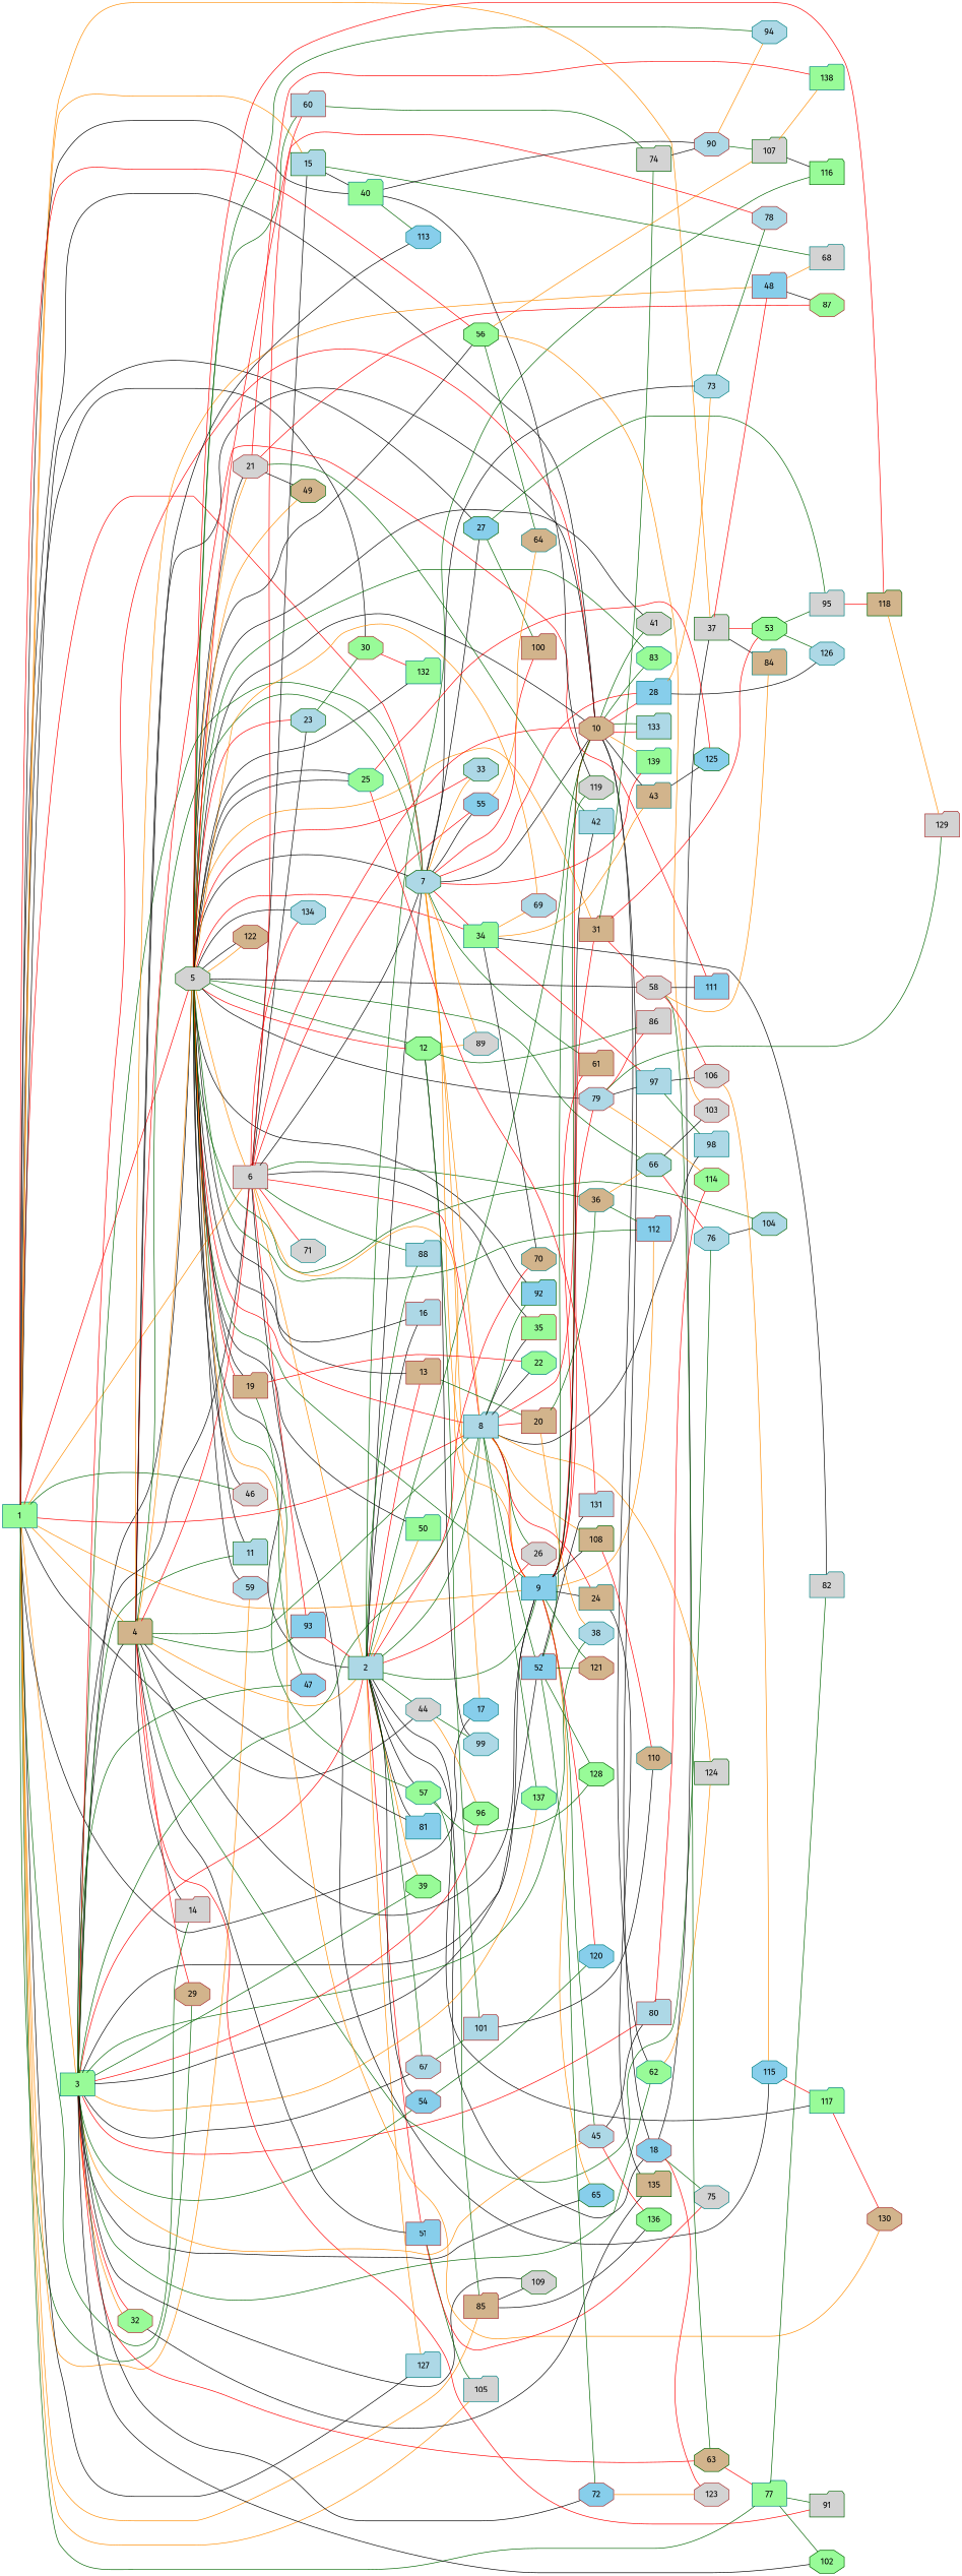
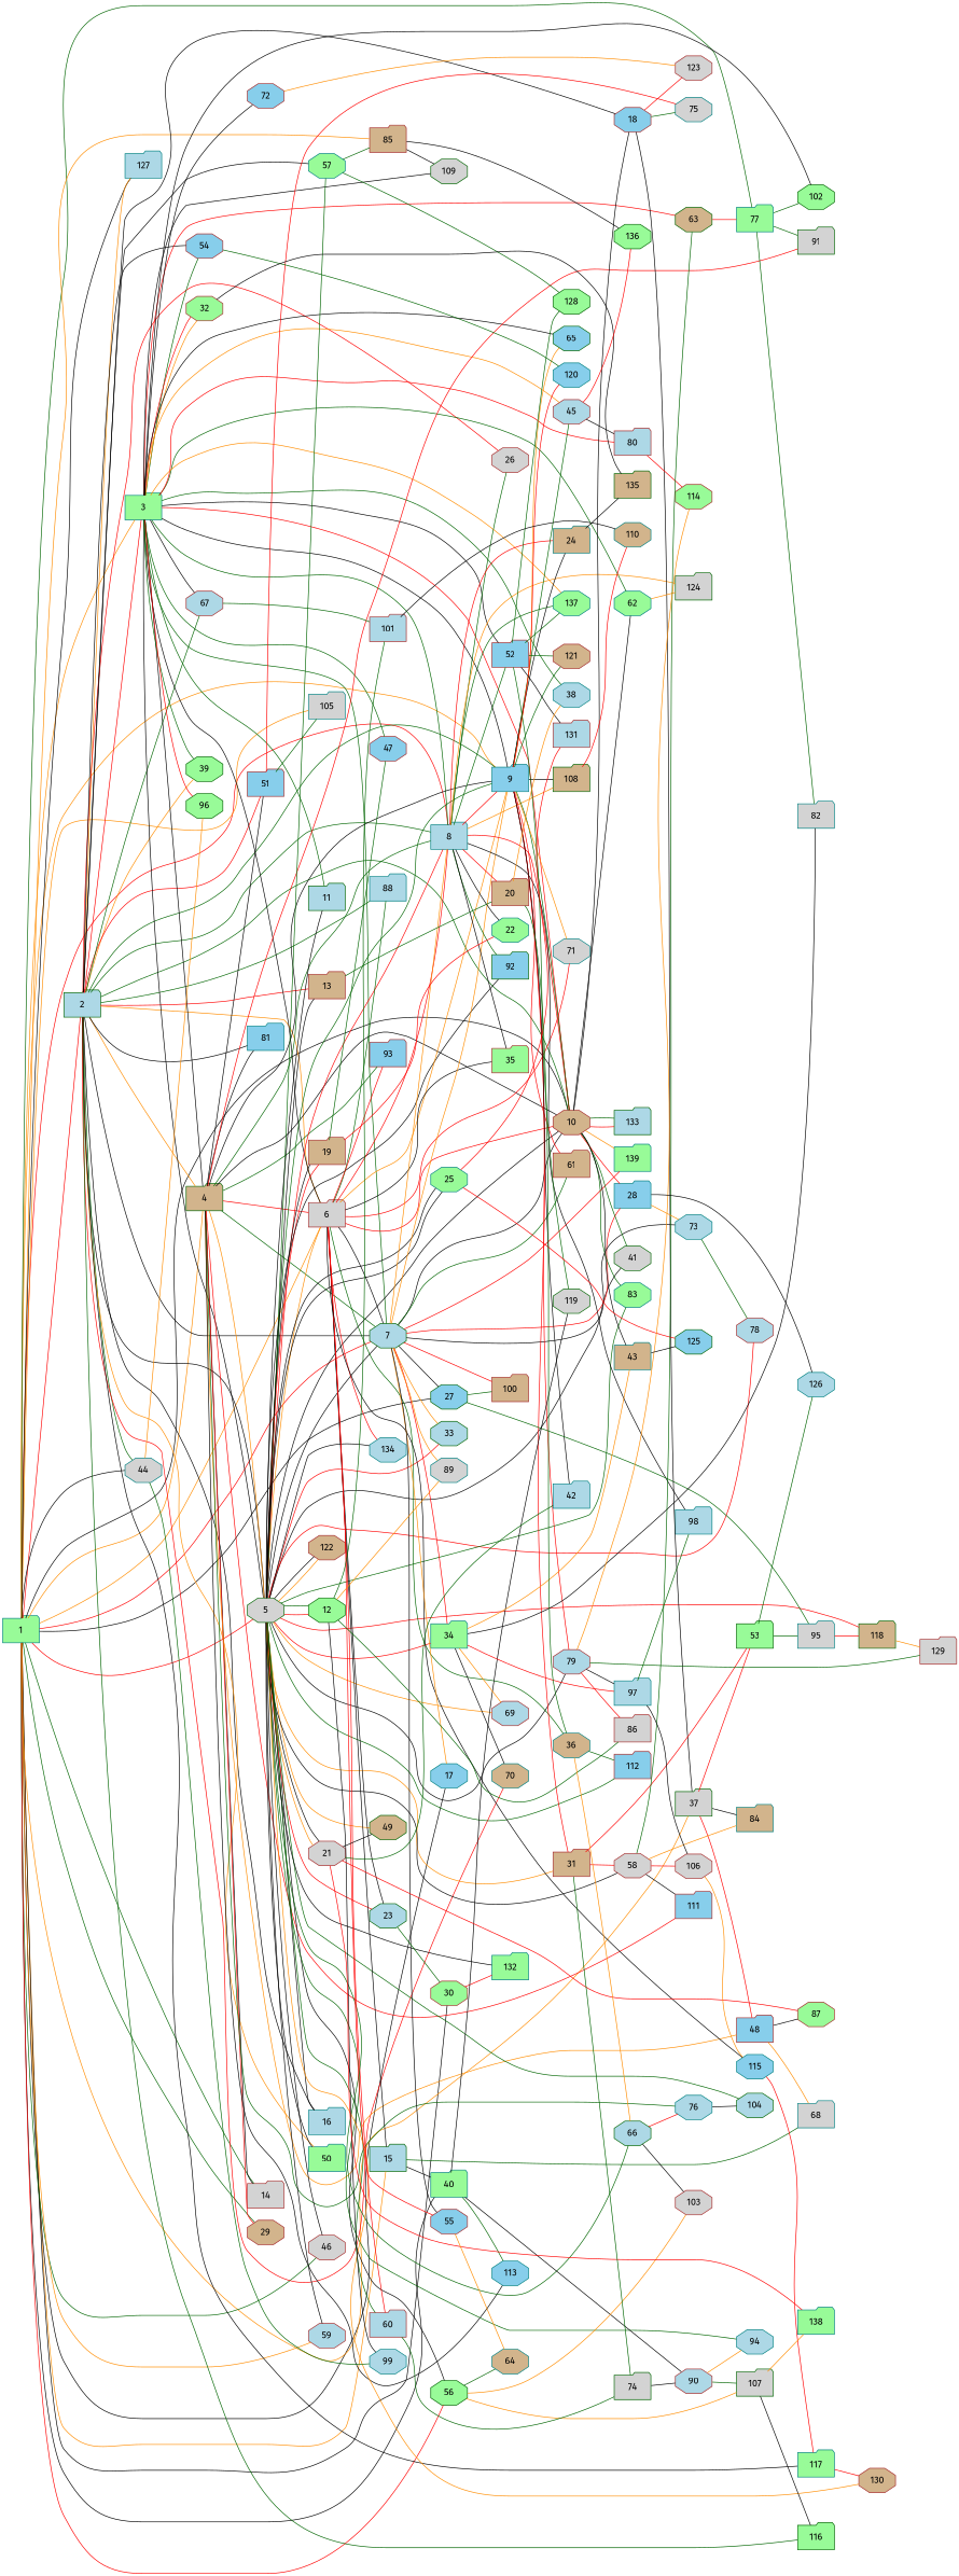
  graph {
    fontname="Fira Sans"
    rankdir=LR
    node [color=teal fillcolor=lightblue fontname="Fira Sans" shape=octagon style=filled]
    edge [color=black fontname="Fira Sans"]
    1 [fillcolor=palegreen shape=folder]
    2 [color=darkgreen shape=folder]
    3 [fillcolor=palegreen shape=folder]
    4 [color=darkgreen fillcolor=tan shape=folder]
    5 [color=darkgreen fillcolor=lightgrey]
    6 [color=brown fillcolor=lightgrey shape=folder]
    7 [color=darkgreen]
    8 [shape=folder]
    9 [fillcolor=skyblue shape=folder]
    10 [color=brown fillcolor=tan]
    14 [color=brown fillcolor=lightgrey shape=folder]
    15 [color=darkgreen shape=folder]
    17 [fillcolor=skyblue]
    27 [color=darkgreen fillcolor=skyblue]
    29 [color=brown fillcolor=tan]
    30 [color=brown fillcolor=palegreen]
    37 [color=darkgreen fillcolor=lightgrey shape=folder]
    40 [fillcolor=palegreen shape=folder]
    44 [fillcolor=lightgrey]
    46 [color=brown fillcolor=lightgrey]
    56 [color=darkgreen fillcolor=palegreen]
    59 [color=brown]
    77 [fillcolor=palegreen shape=folder]
    85 [color=brown fillcolor=tan shape=folder]
    105 [fillcolor=lightgrey shape=folder]
    127 [shape=folder]
    13 [color=brown fillcolor=tan shape=folder]
-   16 [color=brown shape=folder]
+   16 [shape=folder]
    18 [color=brown fillcolor=skyblue]
    26 [color=brown fillcolor=lightgrey]
    39 [color=darkgreen fillcolor=palegreen]
    50 [fillcolor=palegreen shape=folder]
    51 [color=brown fillcolor=skyblue shape=folder]
    54 [color=brown fillcolor=skyblue]
    57 [fillcolor=palegreen]
    67 [color=brown]
    70 [fillcolor=tan]
    81 [fillcolor=skyblue shape=folder]
    88 [shape=folder]
    116 [color=darkgreen fillcolor=palegreen shape=folder]
    117 [fillcolor=palegreen shape=folder]
    11 [color=darkgreen shape=folder]
    32 [color=brown fillcolor=palegreen]
    38
    45 [color=brown]
    47 [color=brown fillcolor=skyblue]
    52 [color=brown fillcolor=skyblue shape=folder]
    62 [fillcolor=palegreen]
    63 [color=darkgreen fillcolor=tan]
    65 [color=darkgreen fillcolor=skyblue]
    72 [color=brown fillcolor=skyblue]
    80 [color=brown shape=folder]
    96 [color=darkgreen fillcolor=palegreen]
    102 [color=darkgreen fillcolor=palegreen]
    109 [color=darkgreen fillcolor=lightgrey]
    137 [fillcolor=palegreen]
    48 [color=brown fillcolor=skyblue shape=folder]
    76
    91 [color=darkgreen fillcolor=lightgrey shape=folder]
    93 [color=brown fillcolor=skyblue shape=folder]
    111 [color=brown fillcolor=skyblue shape=folder]
    113 [fillcolor=skyblue]
    12 [color=darkgreen fillcolor=palegreen]
    19 [color=brown fillcolor=tan shape=folder]
    21 [color=brown fillcolor=lightgrey]
    23 [color=darkgreen]
    25 [fillcolor=palegreen]
    31 [color=brown fillcolor=tan shape=folder]
    33 [color=darkgreen]
    34 [fillcolor=palegreen shape=folder]
    41 [color=darkgreen fillcolor=lightgrey]
    49 [color=darkgreen fillcolor=tan]
    58 [color=brown fillcolor=lightgrey]
    60 [color=brown shape=folder]
    66 [color=darkgreen]
    69 [color=brown]
    78 [color=brown]
    79 [color=brown]
    83 [fillcolor=palegreen]
    92 [color=darkgreen fillcolor=skyblue shape=folder]
    94
    104 [color=darkgreen]
    112 [color=brown fillcolor=skyblue shape=folder]
    118 [color=darkgreen fillcolor=tan shape=folder]
    122 [color=brown fillcolor=tan]
    130 [color=brown fillcolor=tan]
    132 [fillcolor=palegreen shape=folder]
    134
    35 [color=brown fillcolor=palegreen shape=folder]
    36 [fillcolor=tan]
    55 [color=brown fillcolor=skyblue]
    71 [fillcolor=lightgrey]
    115 [fillcolor=skyblue]
    28 [fillcolor=skyblue shape=folder]
    61 [color=brown fillcolor=tan shape=folder]
    73
    89 [fillcolor=lightgrey]
    100 [color=brown fillcolor=tan shape=folder]
    139 [fillcolor=palegreen shape=folder]
    20 [color=brown fillcolor=tan shape=folder]
    22 [fillcolor=palegreen]
    24 [fillcolor=tan shape=folder]
    98 [shape=folder]
    108 [color=darkgreen fillcolor=tan shape=folder]
    124 [color=darkgreen fillcolor=lightgrey shape=folder]
    42 [shape=folder]
    120 [fillcolor=skyblue]
    121 [color=brown fillcolor=tan]
    43 [fillcolor=tan shape=folder]
    133 [color=darkgreen shape=folder]
    68 [fillcolor=lightgrey shape=folder]
    95 [fillcolor=lightgrey shape=folder]
-   53 [color=darkgreen fillcolor=palegreen]
+   53 [color=darkgreen fillcolor=palegreen shape=folder]
    84 [fillcolor=tan shape=folder]
    90 [color=brown]
    119 [color=darkgreen fillcolor=lightgrey]
    99
    64 [fillcolor=tan]
    103 [color=brown fillcolor=lightgrey]
    107 [color=darkgreen fillcolor=lightgrey shape=folder]
    82 [fillcolor=lightgrey shape=folder]
    136 [color=darkgreen fillcolor=palegreen]
    75 [fillcolor=lightgrey]
    123 [color=brown fillcolor=lightgrey]
    128 [color=darkgreen fillcolor=palegreen]
    101 [color=brown shape=folder]
    135 [color=darkgreen fillcolor=tan shape=folder]
    131 [color=brown shape=folder]
    114 [color=brown fillcolor=palegreen]
    87 [color=brown fillcolor=palegreen]
    86 [color=brown fillcolor=lightgrey shape=folder]
    138 [fillcolor=palegreen shape=folder]
    125 [color=darkgreen fillcolor=skyblue]
    74 [color=darkgreen fillcolor=lightgrey shape=folder]
    97 [shape=folder]
    106 [color=brown fillcolor=lightgrey]
    129 [color=brown fillcolor=lightgrey shape=folder]
    126
    110 [fillcolor=tan]
-   93 -- 2 [color=red]
+   1 -- 2 [color=red]
    1 -- 3 [color=darkorange]
    1 -- 4 [color=darkorange]
    1 -- 5 [color=red]
    1 -- 6 [color=darkorange]
    1 -- 7 [color=red]
    1 -- 8 [color=red]
    1 -- 9 [color=darkorange]
    1 -- 10
    1 -- 14 [color=darkgreen]
    1 -- 15 [color=darkorange]
    1 -- 17
    1 -- 27
    1 -- 29 [color=darkgreen]
    1 -- 30
    1 -- 37 [color=darkorange]
    1 -- 40
    1 -- 44
    1 -- 46 [color=darkgreen]
    1 -- 56 [color=red]
    1 -- 59 [color=darkorange]
    1 -- 77 [color=darkgreen]
    1 -- 85 [color=darkorange]
    1 -- 105 [color=darkorange]
    1 -- 127
    2 -- 3 [color=red]
    2 -- 4 [color=darkorange]
    2 -- 5
    2 -- 6 [color=darkorange]
    2 -- 7
    2 -- 8 [color=darkgreen]
    2 -- 9 [color=darkgreen]
    2 -- 10 [color=darkgreen]
    2 -- 44 [color=darkgreen]
    2 -- 127 [color=darkorange]
    2 -- 13 [color=red]
    2 -- 16
    2 -- 18
    2 -- 26 [color=red]
    2 -- 39 [color=darkorange]
    2 -- 50 [color=darkorange]
    2 -- 51 [color=red]
    2 -- 54
    2 -- 57
    2 -- 67 [color=darkgreen]
    2 -- 70 [color=red]
    2 -- 81
    2 -- 88 [color=darkgreen]
    2 -- 116 [color=darkgreen]
    2 -- 117
    3 -- 4
    3 -- 5
    3 -- 6
    3 -- 7 [color=darkgreen]
    3 -- 8 [color=darkgreen]
    3 -- 9
    3 -- 10 [color=red]
    3 -- 39 [color=darkgreen]
    3 -- 54 [color=darkgreen]
    3 -- 67
    3 -- 11 [color=darkgreen]
    3 -- 32 [color=darkorange]
    3 -- 32 [color=red]
    3 -- 38 [color=darkgreen]
    3 -- 45 [color=darkorange]
    3 -- 47 [color=darkgreen]
    3 -- 52
    3 -- 62 [color=darkgreen]
    3 -- 63 [color=red]
    3 -- 65
    3 -- 72
    3 -- 80 [color=red]
    3 -- 96 [color=red]
    3 -- 102
    3 -- 109
    3 -- 137 [color=darkorange]
    4 -- 5 [color=darkorange]
    4 -- 6 [color=red]
    4 -- 7 [color=darkgreen]
    4 -- 8 [color=darkgreen]
    4 -- 9
    4 -- 10
    4 -- 14
    4 -- 29 [color=red]
    4 -- 51
    4 -- 81
    4 -- 48 [color=darkorange]
    4 -- 76 [color=darkgreen]
    4 -- 91 [color=red]
    4 -- 93 [color=darkgreen]
    4 -- 111 [color=red]
    4 -- 113
    5 -- 6 [color=darkorange]
    5 -- 7
    5 -- 8 [color=red]
    5 -- 9 [color=darkgreen]
    5 -- 10
    5 -- 46
    5 -- 56
    5 -- 59
    5 -- 13
    5 -- 16
    5 -- 50
    5 -- 57 [color=darkgreen]
    5 -- 11
    5 -- 12 [color=red]
    5 -- 12 [color=darkgreen]
    5 -- 19 [color=red]
    5 -- 19
    5 -- 21 [color=darkorange]
    5 -- 21
    5 -- 23 [color=red]
    5 -- 25
    5 -- 25
    5 -- 31 [color=darkorange]
    5 -- 33 [color=red]
    5 -- 34 [color=red]
    5 -- 41
    5 -- 49 [color=darkorange]
    5 -- 58
    5 -- 60 [color=darkgreen]
    5 -- 66 [color=darkgreen]
    5 -- 69 [color=darkorange]
    5 -- 78 [color=red]
    5 -- 79
    5 -- 83 [color=darkgreen]
    5 -- 92
    5 -- 94 [color=darkgreen]
    5 -- 104 [color=darkgreen]
    5 -- 112 [color=darkgreen]
    5 -- 118 [color=red]
    5 -- 122 [color=darkorange]
    5 -- 122
    5 -- 130 [color=darkorange]
    5 -- 132
    5 -- 134
    6 -- 7
    6 -- 8 [color=red]
    6 -- 9 [color=darkorange]
    6 -- 10 [color=red]
    6 -- 15
    6 -- 88 [color=darkgreen]
    6 -- 93 [color=red]
    6 -- 23
    6 -- 60 [color=red]
    6 -- 134 [color=red]
    6 -- 35
    6 -- 36 [color=darkgreen]
    6 -- 55 [color=red]
    6 -- 71 [color=red]
    6 -- 115
    7 -- 8 [color=darkorange]
    7 -- 9 [color=darkorange]
    7 -- 10
    7 -- 17 [color=darkorange]
    7 -- 27
    7 -- 33 [color=darkorange]
    7 -- 34 [color=red]
    7 -- 55
    7 -- 28 [color=red]
    7 -- 61 [color=darkgreen]
    7 -- 73
    7 -- 89 [color=darkorange]
    7 -- 100 [color=red]
    7 -- 139 [color=red]
    8 -- 9 [color=red]
    8 -- 10 [color=red]
    8 -- 26 [color=darkgreen]
    8 -- 52 [color=darkgreen]
    8 -- 137 [color=darkgreen]
    8 -- 92 [color=darkgreen]
    8 -- 35
    8 -- 20 [color=red]
    8 -- 22
    8 -- 24 [color=red]
    8 -- 98
    8 -- 108 [color=darkorange]
    8 -- 124 [color=darkorange]
    9 -- 10 [color=darkgreen]
    9 -- 45 [color=darkgreen]
    9 -- 65 [color=darkorange]
    9 -- 31 [color=red]
    9 -- 79 [color=red]
-   9 -- 112 [color=darkorange]
+   9 -- 71 [color=darkorange]
    9 -- 61 [color=red]
    9 -- 24
    9 -- 108
    9 -- 42
    9 -- 120 [color=red]
    9 -- 121 [color=darkgreen]
    10 -- 18
    10 -- 62
    10 -- 41 [color=darkgreen]
    10 -- 83 [color=darkgreen]
    10 -- 28 [color=red]
    10 -- 139 [color=darkorange]
    10 -- 43
    10 -- 133 [color=red]
    10 -- 133 [color=darkgreen]
    15 -- 40
    15 -- 68 [color=darkgreen]
    27 -- 100 [color=darkgreen]
    27 -- 95 [color=darkgreen]
    30 -- 132 [color=red]
    37 -- 48 [color=red]
    37 -- 53 [color=red]
    37 -- 84
    40 -- 113 [color=darkgreen]
    40 -- 90
    40 -- 119
    44 -- 96 [color=darkorange]
    44 -- 99 [color=darkgreen]
    56 -- 64 [color=darkgreen]
    56 -- 103 [color=darkorange]
    56 -- 107 [color=darkorange]
    77 -- 102 [color=darkgreen]
    77 -- 91 [color=darkgreen]
    77 -- 82 [color=darkgreen]
    85 -- 109
    85 -- 136
    13 -- 20 [color=darkgreen]
    18 -- 37
    18 -- 75 [color=darkgreen]
    18 -- 123 [color=red]
    51 -- 105 [color=darkgreen]
    51 -- 75 [color=red]
    54 -- 120 [color=darkgreen]
    57 -- 85 [color=darkgreen]
    57 -- 128 [color=darkgreen]
    67 -- 101 [color=darkgreen]
    117 -- 130 [color=red]
    32 -- 135
    45 -- 80
    45 -- 136 [color=red]
-   52 -- 72 [color=darkgreen]
+   52 -- 137 [color=darkgreen]
    52 -- 121 [color=darkgreen]
    52 -- 119 [color=darkgreen]
    52 -- 128 [color=darkgreen]
    52 -- 131
    62 -- 124 [color=darkorange]
    63 -- 77 [color=red]
    72 -- 123 [color=darkorange]
    80 -- 114 [color=red]
    48 -- 68 [color=darkorange]
    48 -- 87
    76 -- 104
    12 -- 89 [color=darkorange]
    12 -- 99
    12 -- 101 [color=darkgreen]
    12 -- 86 [color=darkgreen]
    19 -- 47 [color=darkgreen]
    19 -- 22 [color=red]
    21 -- 49
    21 -- 42 [color=darkgreen]
    21 -- 87 [color=red]
    21 -- 138 [color=red]
    23 -- 30 [color=darkgreen]
    25 -- 131 [color=red]
    25 -- 125 [color=red]
    31 -- 58 [color=red]
    31 -- 53 [color=red]
    31 -- 74 [color=darkgreen]
    34 -- 70
    34 -- 69 [color=darkorange]
    34 -- 43 [color=darkorange]
    34 -- 82
    34 -- 97 [color=red]
    58 -- 63 [color=darkgreen]
    58 -- 111
    58 -- 84 [color=darkorange]
    58 -- 106 [color=red]
    60 -- 74 [color=darkgreen]
    66 -- 76 [color=red]
    66 -- 103
    79 -- 114 [color=darkorange]
    79 -- 86 [color=red]
    79 -- 97
    79 -- 129 [color=darkgreen]
    118 -- 129 [color=darkorange]
    36 -- 66 [color=darkorange]
    36 -- 112 [color=darkgreen]
    55 -- 64 [color=darkorange]
    115 -- 117 [color=red]
    28 -- 73 [color=darkorange]
    28 -- 126
    73 -- 78 [color=darkgreen]
    20 -- 38 [color=darkorange]
    20 -- 36 [color=darkgreen]
    24 -- 135
    108 -- 110 [color=red]
    43 -- 125
    95 -- 118 [color=red]
    53 -- 95 [color=darkgreen]
    53 -- 126 [color=darkgreen]
    90 -- 94 [color=darkorange]
    90 -- 107 [color=darkgreen]
    107 -- 116
    107 -- 138 [color=darkorange]
    101 -- 110
    74 -- 90
    97 -- 98 [color=darkgreen]
    97 -- 106
    106 -- 115 [color=darkorange]
  }
